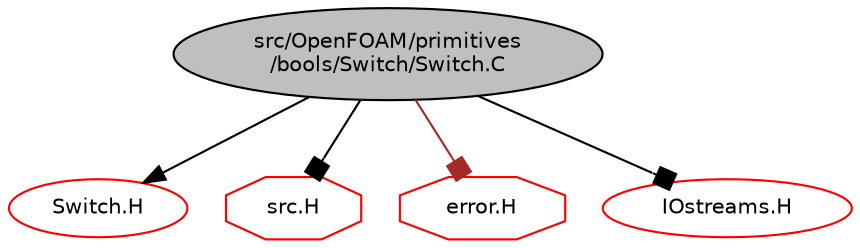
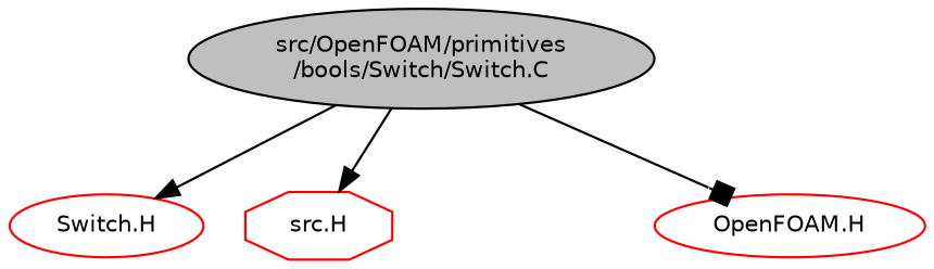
  digraph {
    node [color=red fontname=Helvetica fontsize=10 shape=ellipse]
    edge [arrowhead=normal color=black fontname=Helvetica fontsize=10 labelfontname=Helvetica labelfontsize=10 style=solid]
    n1 [color=black fillcolor=grey75 fontcolor=black height=0.2 label="src/OpenFOAM/primitives\l/bools/Switch/Switch.C" style=filled width=0.4]
    n2 [height=0.2 label="Switch.H" width=0.4]
    n3 [height=0.2 label="src.H" shape=octagon width=0.4]
-   n4 [height=0.2 label="error.H" shape=octagon width=0.4]
-   n5 [height=0.2 label="IOstreams.H" width=0.4]
+   n5 [height=0.2 label="OpenFOAM.H" width=0.4]
    n1 -> n2
-   n1 -> n3 [arrowhead=box]
-   n1 -> n4 [arrowhead=box color=brown]
+   n1 -> n3
    n1 -> n5 [arrowhead=box]
  }
